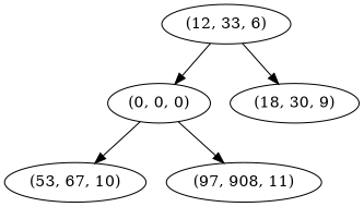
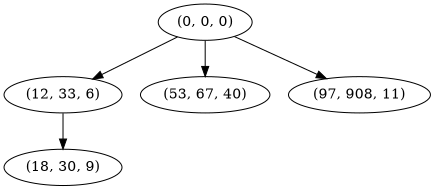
  digraph {
    "(0, 0, 0)"
    "(12, 33, 6)"
-   "(53, 67, 10)"
+   "(53, 67, 10)" [label="(53, 67, 40)"]
    n4 [label="(97, 908, 11)"]
    n5 [label="(18, 30, 9)"]
-   "(12, 33, 6)" -> "(0, 0, 0)"
+   "(0, 0, 0)" -> "(12, 33, 6)"
    "(0, 0, 0)" -> "(53, 67, 10)"
    "(0, 0, 0)" -> n4
    "(12, 33, 6)" -> n5
  }
